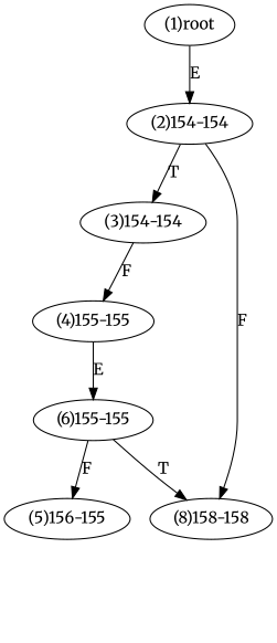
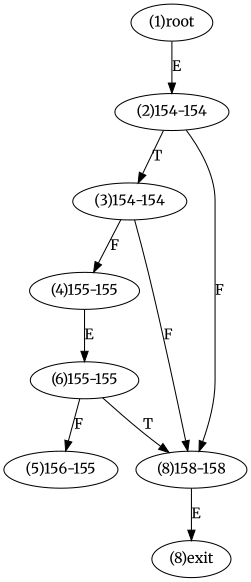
  digraph {
    fontname=Merriweather
    node [fontname=Merriweather]
    edge [fontname=Merriweather]
    n1 [label="(1)root"]
    n2 [label="(2)154-154"]
    n3 [label="(3)154-154"]
    n4 [label="(8)158-158"]
    n5 [label="(4)155-155"]
+   n6 [label="(8)exit"]
    n7 [label="(6)155-155"]
    n8 [label="(5)156-155"]
    n1 -> n2 [label=E]
    n2 -> n3 [label=T]
    n2 -> n4 [label=F]
+   n3 -> n4 [label=F]
    n3 -> n5 [label=F]
+   n4 -> n6 [label=E]
    n5 -> n7 [label=E]
    n7 -> n4 [label=T]
    n7 -> n8 [label=F]
  }
